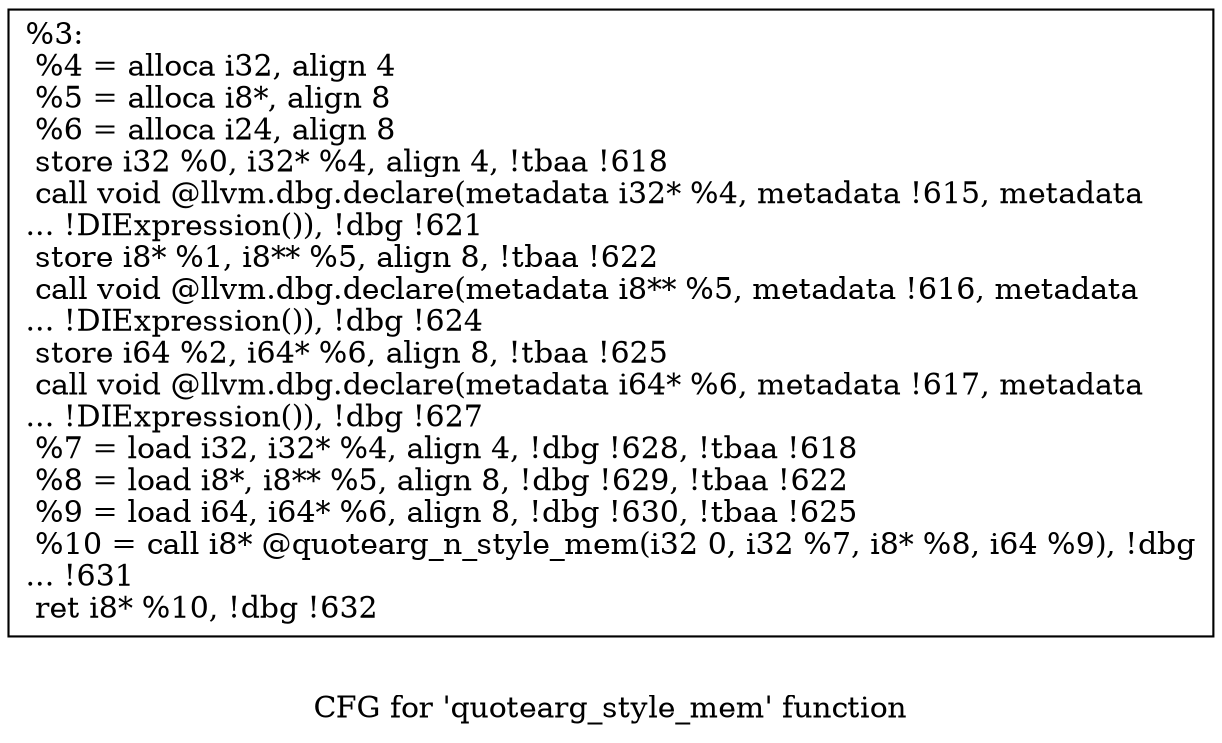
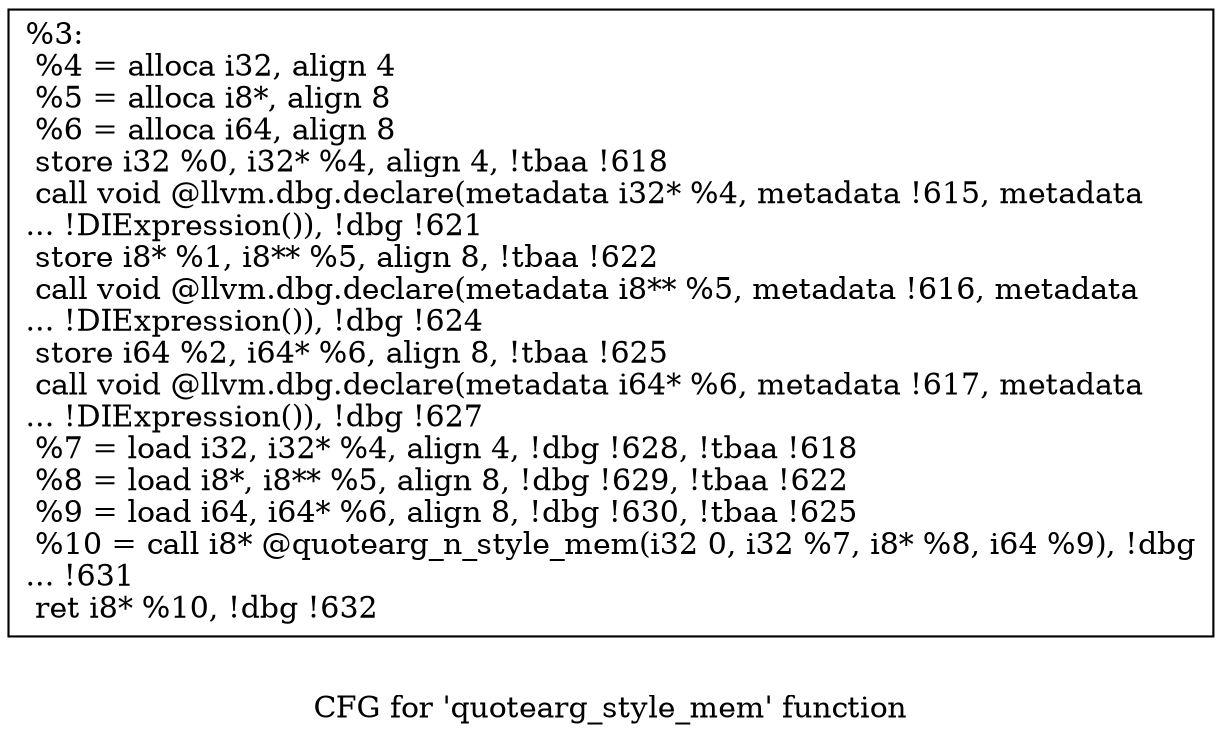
  digraph {
    label="CFG for 'quotearg_style_mem' function"
    rankdir=LR
-   n1 [label="{%3:\l  %4 = alloca i32, align 4\l  %5 = alloca i8*, align 8\l  %6 = alloca i24, align 8\l  store i32 %0, i32* %4, align 4, !tbaa !618\l  call void @llvm.dbg.declare(metadata i32* %4, metadata !615, metadata\l... !DIExpression()), !dbg !621\l  store i8* %1, i8** %5, align 8, !tbaa !622\l  call void @llvm.dbg.declare(metadata i8** %5, metadata !616, metadata\l... !DIExpression()), !dbg !624\l  store i64 %2, i64* %6, align 8, !tbaa !625\l  call void @llvm.dbg.declare(metadata i64* %6, metadata !617, metadata\l... !DIExpression()), !dbg !627\l  %7 = load i32, i32* %4, align 4, !dbg !628, !tbaa !618\l  %8 = load i8*, i8** %5, align 8, !dbg !629, !tbaa !622\l  %9 = load i64, i64* %6, align 8, !dbg !630, !tbaa !625\l  %10 = call i8* @quotearg_n_style_mem(i32 0, i32 %7, i8* %8, i64 %9), !dbg\l... !631\l  ret i8* %10, !dbg !632\l}" shape=record]
+   n1 [label="{%3:\l  %4 = alloca i32, align 4\l  %5 = alloca i8*, align 8\l  %6 = alloca i64, align 8\l  store i32 %0, i32* %4, align 4, !tbaa !618\l  call void @llvm.dbg.declare(metadata i32* %4, metadata !615, metadata\l... !DIExpression()), !dbg !621\l  store i8* %1, i8** %5, align 8, !tbaa !622\l  call void @llvm.dbg.declare(metadata i8** %5, metadata !616, metadata\l... !DIExpression()), !dbg !624\l  store i64 %2, i64* %6, align 8, !tbaa !625\l  call void @llvm.dbg.declare(metadata i64* %6, metadata !617, metadata\l... !DIExpression()), !dbg !627\l  %7 = load i32, i32* %4, align 4, !dbg !628, !tbaa !618\l  %8 = load i8*, i8** %5, align 8, !dbg !629, !tbaa !622\l  %9 = load i64, i64* %6, align 8, !dbg !630, !tbaa !625\l  %10 = call i8* @quotearg_n_style_mem(i32 0, i32 %7, i8* %8, i64 %9), !dbg\l... !631\l  ret i8* %10, !dbg !632\l}" shape=record]
  }
